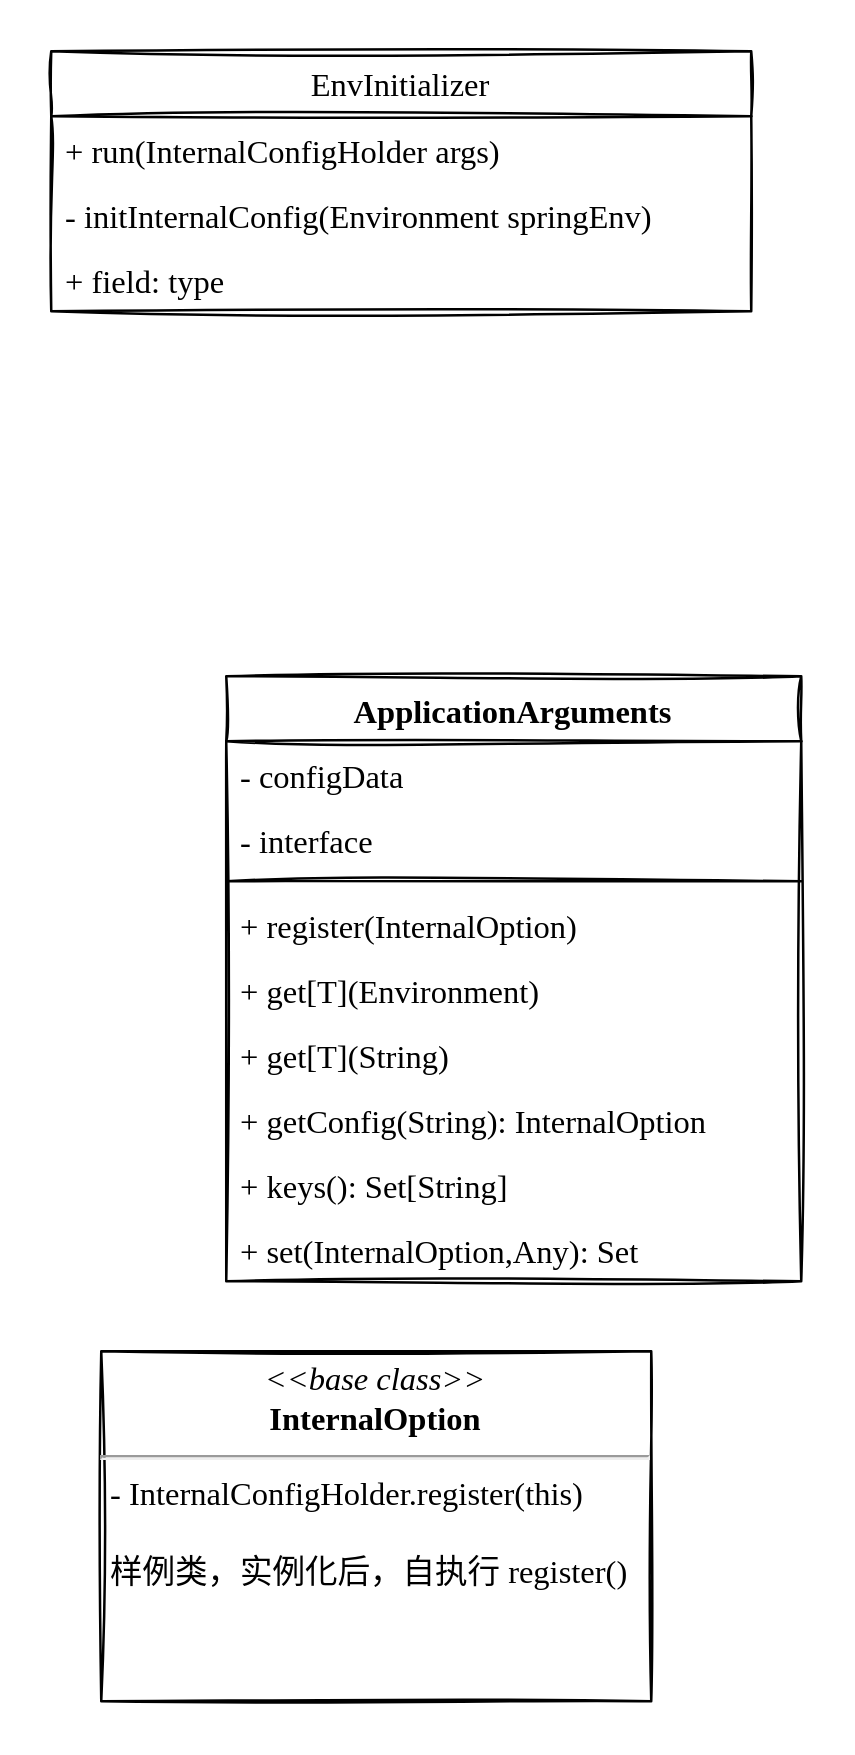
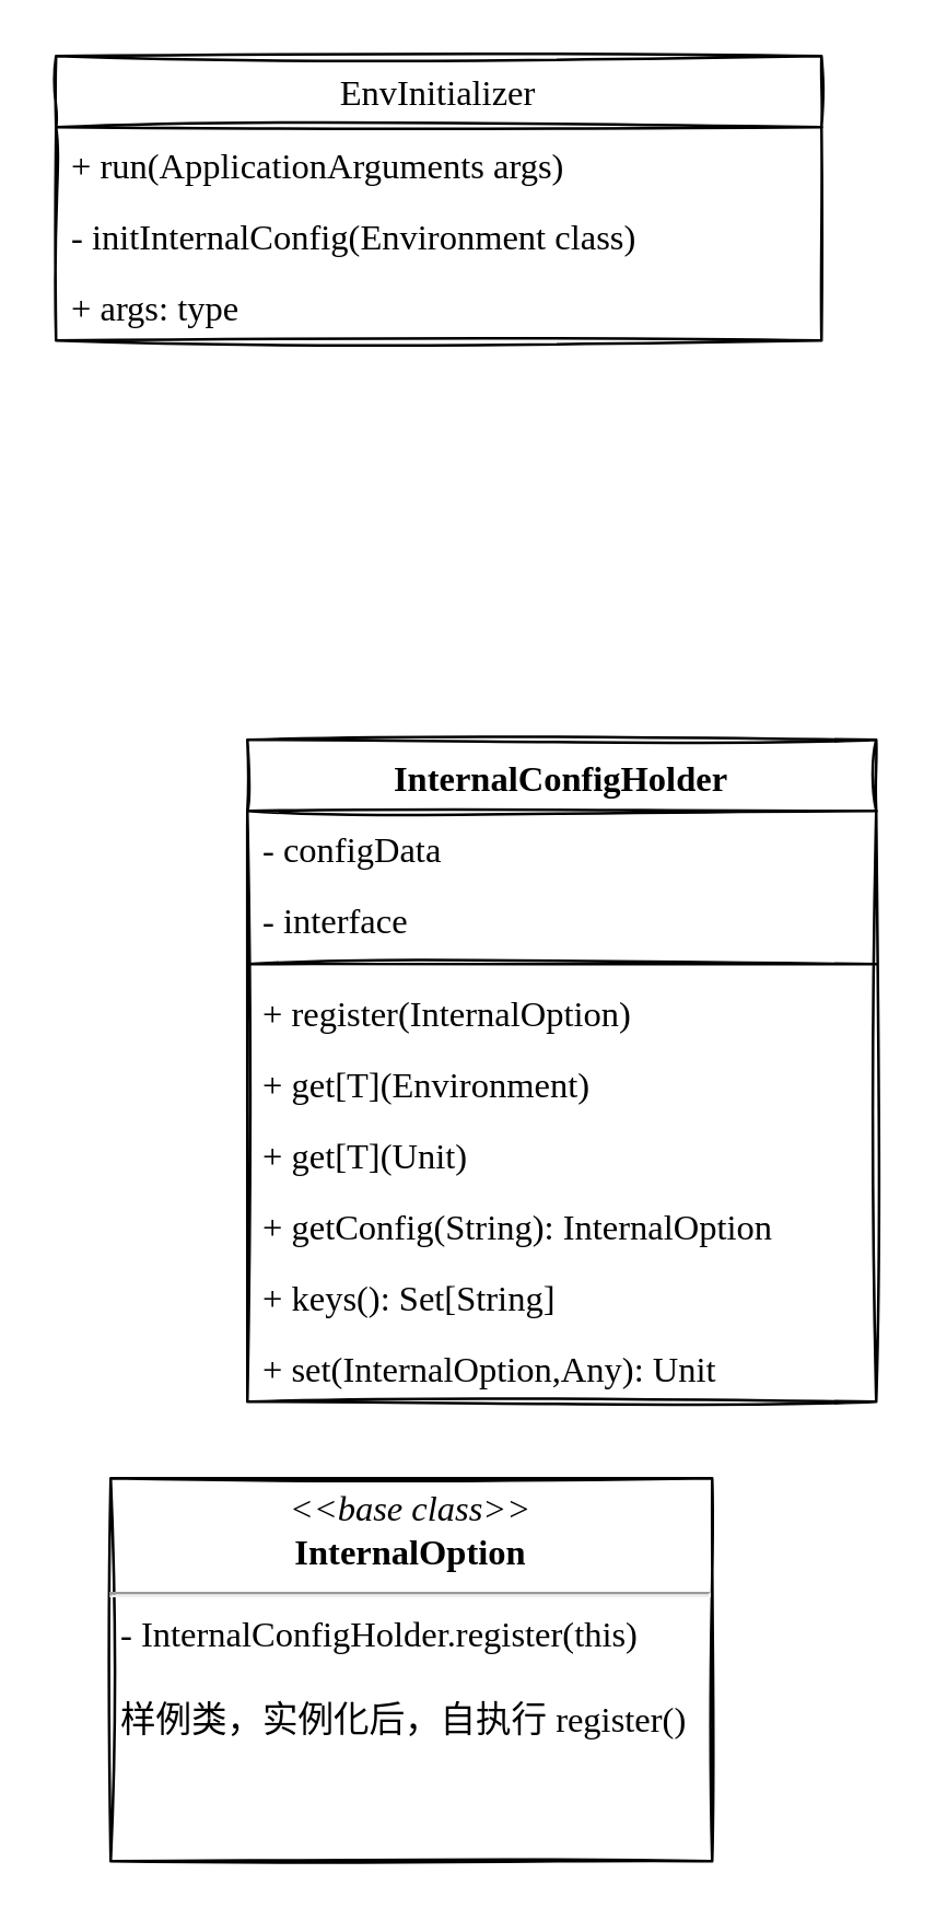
  <mxCell id="0" />
  <mxCell id="1" parent="0" />
  <mxCell id="2" value="EnvInitializer" style="swimlane;fontStyle=0;childLayout=stackLayout;horizontal=1;startSize=26;fillColor=none;horizontalStack=0;resizeParent=1;resizeParentMax=0;resizeLast=0;collapsible=1;marginBottom=0;sketch=1;fontFamily=Comic Sans MS;fontSize=13;" vertex="1" parent="1"><mxGeometry x="20" y="20" width="280" height="104" as="geometry" /></mxCell>
- <mxCell id="3" value="+ run(InternalConfigHolder args)" style="text;strokeColor=none;fillColor=none;align=left;verticalAlign=top;spacingLeft=4;spacingRight=4;overflow=hidden;rotatable=0;points=[[0,0.5],[1,0.5]];portConstraint=eastwest;sketch=1;fontFamily=Comic Sans MS;fontSize=13;" vertex="1" parent="2"><mxGeometry y="26" width="280" height="26" as="geometry" /></mxCell>
- <mxCell id="4" value="- initInternalConfig(Environment springEnv)" style="text;strokeColor=none;fillColor=none;align=left;verticalAlign=top;spacingLeft=4;spacingRight=4;overflow=hidden;rotatable=0;points=[[0,0.5],[1,0.5]];portConstraint=eastwest;sketch=1;fontFamily=Comic Sans MS;fontSize=13;" vertex="1" parent="2"><mxGeometry y="52" width="280" height="26" as="geometry" /></mxCell>
- <mxCell id="5" value="+ field: type" style="text;strokeColor=none;fillColor=none;align=left;verticalAlign=top;spacingLeft=4;spacingRight=4;overflow=hidden;rotatable=0;points=[[0,0.5],[1,0.5]];portConstraint=eastwest;sketch=1;fontFamily=Comic Sans MS;fontSize=13;" vertex="1" parent="2"><mxGeometry y="78" width="280" height="26" as="geometry" /></mxCell>
- <mxCell id="6" value="ApplicationArguments" style="swimlane;fontStyle=1;align=center;verticalAlign=top;childLayout=stackLayout;horizontal=1;startSize=26;horizontalStack=0;resizeParent=1;resizeParentMax=0;resizeLast=0;collapsible=1;marginBottom=0;sketch=1;fontFamily=Comic Sans MS;fontSize=13;" vertex="1" parent="1"><mxGeometry x="90" y="270" width="230" height="242" as="geometry" /></mxCell>
+ <mxCell id="3" value="+ run(ApplicationArguments args)" style="text;strokeColor=none;fillColor=none;align=left;verticalAlign=top;spacingLeft=4;spacingRight=4;overflow=hidden;rotatable=0;points=[[0,0.5],[1,0.5]];portConstraint=eastwest;sketch=1;fontFamily=Comic Sans MS;fontSize=13;" vertex="1" parent="2"><mxGeometry y="26" width="280" height="26" as="geometry" /></mxCell>
+ <mxCell id="4" value="- initInternalConfig(Environment class)" style="text;strokeColor=none;fillColor=none;align=left;verticalAlign=top;spacingLeft=4;spacingRight=4;overflow=hidden;rotatable=0;points=[[0,0.5],[1,0.5]];portConstraint=eastwest;sketch=1;fontFamily=Comic Sans MS;fontSize=13;" vertex="1" parent="2"><mxGeometry y="52" width="280" height="26" as="geometry" /></mxCell>
+ <mxCell id="5" value="+ args: type" style="text;strokeColor=none;fillColor=none;align=left;verticalAlign=top;spacingLeft=4;spacingRight=4;overflow=hidden;rotatable=0;points=[[0,0.5],[1,0.5]];portConstraint=eastwest;sketch=1;fontFamily=Comic Sans MS;fontSize=13;" vertex="1" parent="2"><mxGeometry y="78" width="280" height="26" as="geometry" /></mxCell>
+ <mxCell id="6" value="InternalConfigHolder" style="swimlane;fontStyle=1;align=center;verticalAlign=top;childLayout=stackLayout;horizontal=1;startSize=26;horizontalStack=0;resizeParent=1;resizeParentMax=0;resizeLast=0;collapsible=1;marginBottom=0;sketch=1;fontFamily=Comic Sans MS;fontSize=13;" vertex="1" parent="1"><mxGeometry x="90" y="270" width="230" height="242" as="geometry" /></mxCell>
  <mxCell id="7" value="- configData" style="text;strokeColor=none;fillColor=none;align=left;verticalAlign=top;spacingLeft=4;spacingRight=4;overflow=hidden;rotatable=0;points=[[0,0.5],[1,0.5]];portConstraint=eastwest;sketch=1;fontFamily=Comic Sans MS;fontSize=13;" vertex="1" parent="6"><mxGeometry y="26" width="230" height="26" as="geometry" /></mxCell>
  <mxCell id="8" value="- interface" style="text;strokeColor=none;fillColor=none;align=left;verticalAlign=top;spacingLeft=4;spacingRight=4;overflow=hidden;rotatable=0;points=[[0,0.5],[1,0.5]];portConstraint=eastwest;sketch=1;fontFamily=Comic Sans MS;fontSize=13;" vertex="1" parent="6"><mxGeometry y="52" width="230" height="26" as="geometry" /></mxCell>
  <mxCell id="9" value="" style="line;strokeWidth=1;fillColor=none;align=left;verticalAlign=middle;spacingTop=-1;spacingLeft=3;spacingRight=3;rotatable=0;labelPosition=right;points=[];portConstraint=eastwest;sketch=1;fontFamily=Comic Sans MS;fontSize=13;" vertex="1" parent="6"><mxGeometry y="78" width="230" height="8" as="geometry" /></mxCell>
  <mxCell id="10" value="+ register(InternalOption)" style="text;strokeColor=none;fillColor=none;align=left;verticalAlign=top;spacingLeft=4;spacingRight=4;overflow=hidden;rotatable=0;points=[[0,0.5],[1,0.5]];portConstraint=eastwest;sketch=1;fontFamily=Comic Sans MS;fontSize=13;" vertex="1" parent="6"><mxGeometry y="86" width="230" height="26" as="geometry" /></mxCell>
  <mxCell id="11" value="+ get[T](Environment)" style="text;strokeColor=none;fillColor=none;align=left;verticalAlign=top;spacingLeft=4;spacingRight=4;overflow=hidden;rotatable=0;points=[[0,0.5],[1,0.5]];portConstraint=eastwest;sketch=1;fontFamily=Comic Sans MS;fontSize=13;" vertex="1" parent="6"><mxGeometry y="112" width="230" height="26" as="geometry" /></mxCell>
- <mxCell id="12" value="+ get[T](String)" style="text;strokeColor=none;fillColor=none;align=left;verticalAlign=top;spacingLeft=4;spacingRight=4;overflow=hidden;rotatable=0;points=[[0,0.5],[1,0.5]];portConstraint=eastwest;sketch=1;fontFamily=Comic Sans MS;fontSize=13;" vertex="1" parent="6"><mxGeometry y="138" width="230" height="26" as="geometry" /></mxCell>
+ <mxCell id="12" value="+ get[T](Unit)" style="text;strokeColor=none;fillColor=none;align=left;verticalAlign=top;spacingLeft=4;spacingRight=4;overflow=hidden;rotatable=0;points=[[0,0.5],[1,0.5]];portConstraint=eastwest;sketch=1;fontFamily=Comic Sans MS;fontSize=13;" vertex="1" parent="6"><mxGeometry y="138" width="230" height="26" as="geometry" /></mxCell>
  <mxCell id="13" value="+ getConfig(String): InternalOption" style="text;strokeColor=none;fillColor=none;align=left;verticalAlign=top;spacingLeft=4;spacingRight=4;overflow=hidden;rotatable=0;points=[[0,0.5],[1,0.5]];portConstraint=eastwest;sketch=1;fontFamily=Comic Sans MS;fontSize=13;" vertex="1" parent="6"><mxGeometry y="164" width="230" height="26" as="geometry" /></mxCell>
  <mxCell id="14" value="+ keys(): Set[String]" style="text;strokeColor=none;fillColor=none;align=left;verticalAlign=top;spacingLeft=4;spacingRight=4;overflow=hidden;rotatable=0;points=[[0,0.5],[1,0.5]];portConstraint=eastwest;sketch=1;fontFamily=Comic Sans MS;fontSize=13;" vertex="1" parent="6"><mxGeometry y="190" width="230" height="26" as="geometry" /></mxCell>
- <mxCell id="15" value="+ set(InternalOption,Any): Set" style="text;strokeColor=none;fillColor=none;align=left;verticalAlign=top;spacingLeft=4;spacingRight=4;overflow=hidden;rotatable=0;points=[[0,0.5],[1,0.5]];portConstraint=eastwest;sketch=1;fontFamily=Comic Sans MS;fontSize=13;" vertex="1" parent="6"><mxGeometry y="216" width="230" height="26" as="geometry" /></mxCell>
+ <mxCell id="15" value="+ set(InternalOption,Any): Unit" style="text;strokeColor=none;fillColor=none;align=left;verticalAlign=top;spacingLeft=4;spacingRight=4;overflow=hidden;rotatable=0;points=[[0,0.5],[1,0.5]];portConstraint=eastwest;sketch=1;fontFamily=Comic Sans MS;fontSize=13;" vertex="1" parent="6"><mxGeometry y="216" width="230" height="26" as="geometry" /></mxCell>
  <mxCell id="16" value="&lt;p style=&quot;margin: 4px 0px 0px; text-align: center; font-size: 13px;&quot;&gt;&lt;i style=&quot;font-size: 13px;&quot;&gt;&amp;lt;&amp;lt;base class&amp;gt;&amp;gt;&lt;/i&gt;&lt;br style=&quot;font-size: 13px;&quot;&gt;&lt;b style=&quot;font-size: 13px;&quot;&gt;InternalOption&lt;/b&gt;&lt;/p&gt;&lt;hr style=&quot;font-size: 13px;&quot;&gt;&lt;p style=&quot;margin: 0px 0px 0px 4px; font-size: 13px;&quot;&gt;- InternalConfigHolder.register(this)&lt;/p&gt;&lt;p style=&quot;margin: 0px 0px 0px 4px; font-size: 13px;&quot;&gt;&lt;br style=&quot;font-size: 13px;&quot;&gt;&lt;/p&gt;&lt;p style=&quot;margin: 0px 0px 0px 4px; font-size: 13px;&quot;&gt;样例类，实例化后，自执行 register()&lt;/p&gt;" style="verticalAlign=top;align=left;overflow=fill;fontSize=13;fontFamily=Comic Sans MS;html=1;sketch=1;" vertex="1" parent="1"><mxGeometry x="40" y="540" width="220" height="140" as="geometry" /></mxCell>
